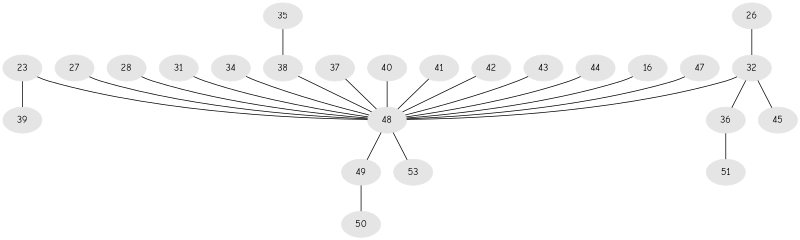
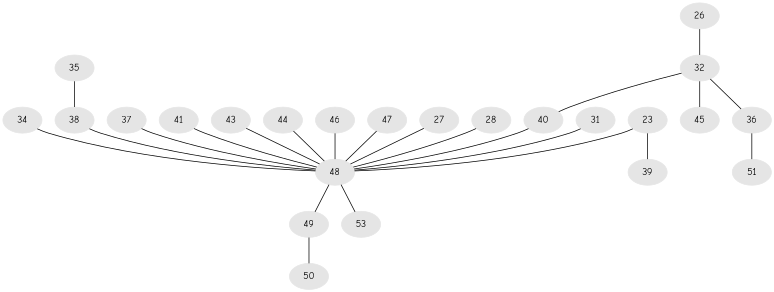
  graph {
    fontname="Comic Neue"
    node [color=gray90 fontname="Comic Neue" style=filled]
    edge [fontname="Comic Neue"]
    32 [super="+17"]
    48 [super="+10+12+13+16+18+19+20+21+22+23+25"]
    36
    45
    26
    49
    53
    27
    28
    n10 [label=23]
    39
    31
    51
    34
    38 [super="+14+24+30+33"]
    35
    37
    40 [super="+11"]
    41
-   42
    43
    44
-   46 [label=16]
+   46
    47
    50
-   32 -- 48
+   32 -- 40
    32 -- 36
    32 -- 45
    48 -- 49
    48 -- 53
    36 -- 51
    26 -- 32
    49 -- 50
    27 -- 48
    28 -- 48
    n10 -- 48
    n10 -- 39
    31 -- 48
    34 -- 48
    38 -- 48
    35 -- 38
    37 -- 48
    40 -- 48
    41 -- 48
-   42 -- 48
    43 -- 48
    44 -- 48
    46 -- 48
    47 -- 48
  }
